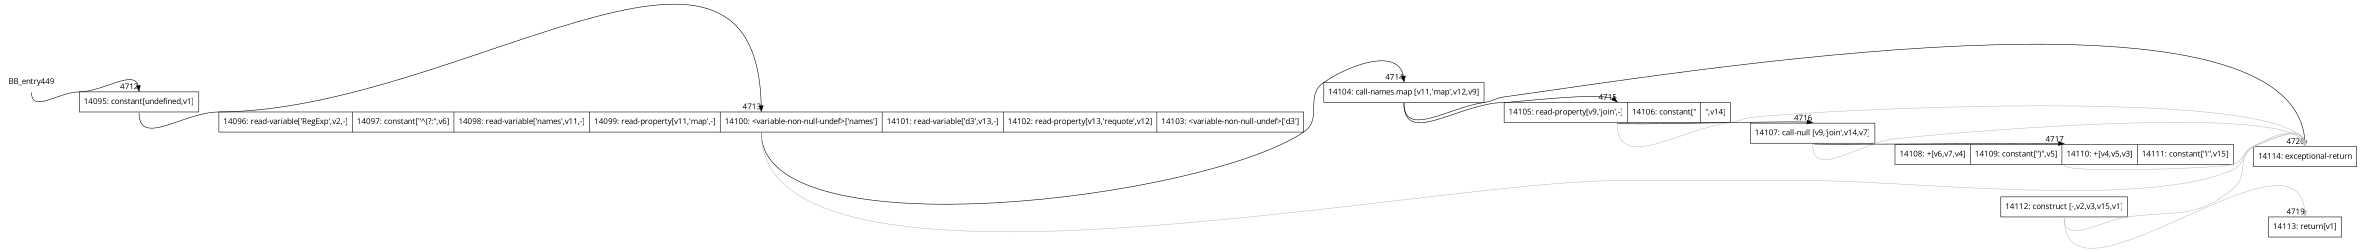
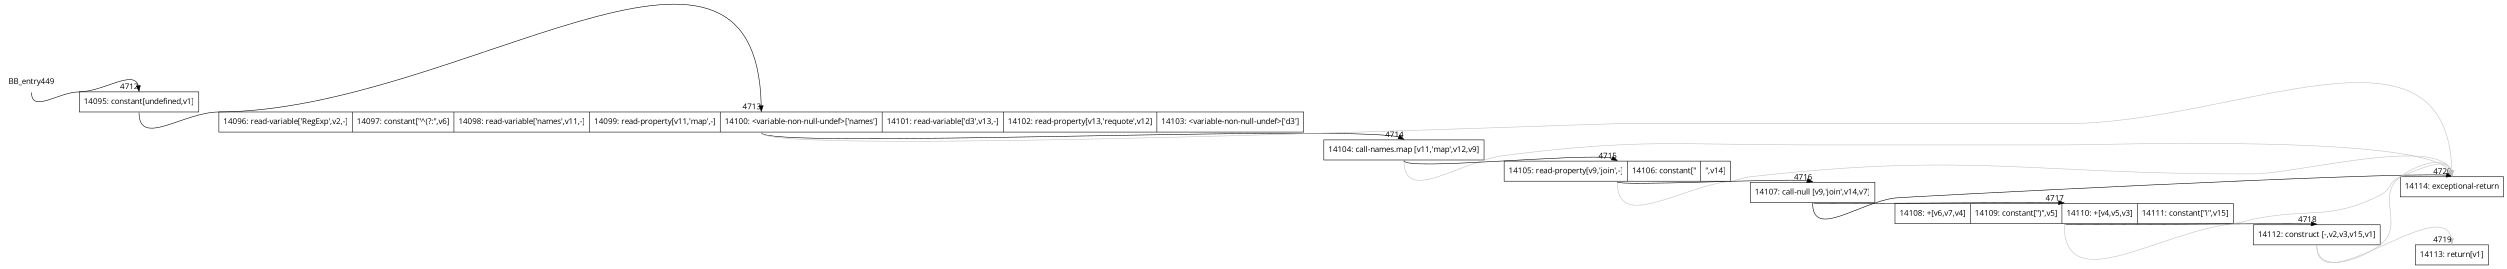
  digraph {
    fontname="Open Sans"
    rankdir=LR
    node [fontname="Open Sans" shape=record]
    edge [fontname="Open Sans" headport=n tailport=s]
    n1 [label=BB_entry449 shape=none]
    n2 [label="{14095: constant[undefined,v1]}"]
    n3 [label="{14096: read-variable['RegExp',v2,-]|14097: constant[\"^(?:\",v6]|14098: read-variable['names',v11,-]|14099: read-property[v11,'map',-]|14100: \<variable-non-null-undef\>['names']|14101: read-variable['d3',v13,-]|14102: read-property[v13,'requote',v12]|14103: \<variable-non-null-undef\>['d3']}"]
    n4 [label="{14104: call-names.map [v11,'map',v12,v9]}"]
    n5 [label="{14114: exceptional-return}"]
    n6 [label="{14105: read-property[v9,'join',-]|14106: constant[\"|\",v14]}"]
    n7 [label="{14107: call-null [v9,'join',v14,v7]}"]
    n8 [label="{14108: +[v6,v7,v4]|14109: constant[\")\",v5]|14110: +[v4,v5,v3]|14111: constant[\"i\",v15]}"]
    n9 [label="{14112: construct [-,v2,v3,v15,v1]}"]
    n10 [label="{14113: return[v1]}"]
    n1 -> n2 [headlabel="    4712"]
    n2 -> n3 [headlabel="      4713"]
    n3 -> n4 [headlabel="      4714"]
    n3 -> n5 [color=gray headlabel="      4720"]
-   n4 -> n5 [color=black]
+   n4 -> n5 [color=gray]
    n4 -> n6 [headlabel="      4715"]
    n6 -> n5 [color=gray]
    n6 -> n7 [headlabel="      4716"]
-   n7 -> n5 [color=gray]
+   n7 -> n5 [color=black]
    n7 -> n8 [headlabel="      4717"]
    n8 -> n5 [color=gray]
+   n8 -> n9 [headlabel="      4718"]
    n9 -> n5 [color=gray]
    n9 -> n10 [color=gray headlabel="      4719"]
  }
